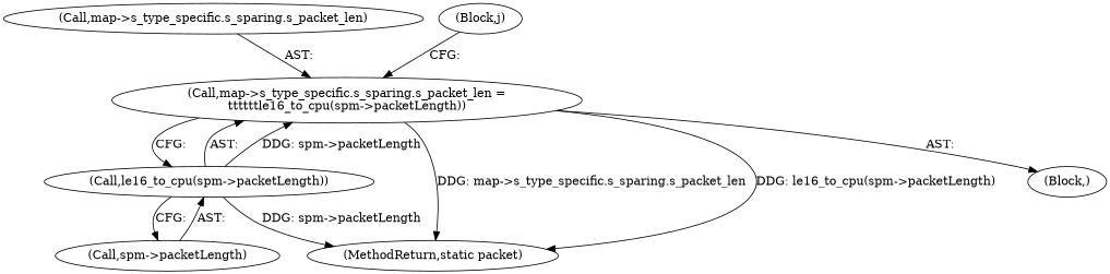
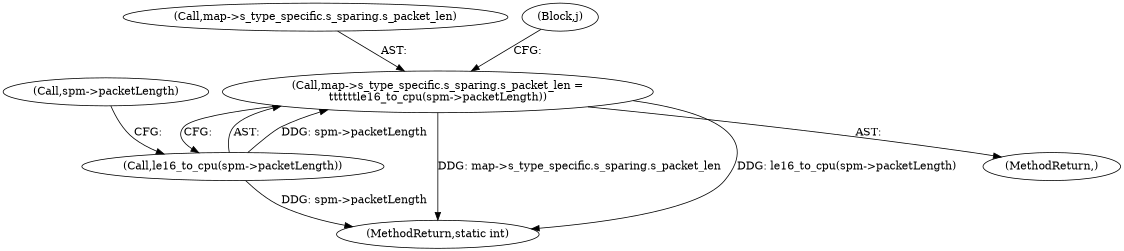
  digraph {
    n1 [label="(Call,map->s_type_specific.s_sparing.s_packet_len =\n\t\t\t\t\t\tle16_to_cpu(spm->packetLength))"]
    n2 [label="(Call,le16_to_cpu(spm->packetLength))"]
-   n3 [label="(MethodReturn,static packet)"]
-   n4 [label="(Block,)"]
+   n3 [label="(MethodReturn,static int)"]
+   n4 [label="(MethodReturn,)"]
    n5 [label="(Call,spm->packetLength)"]
    n6 [label="(Call,map->s_type_specific.s_sparing.s_packet_len)"]
    n7 [label="(Block,j)"]
    n1 -> n2 [label="CFG: "]
    n1 -> n3 [label="DDG: map->s_type_specific.s_sparing.s_packet_len"]
    n1 -> n3 [label="DDG: le16_to_cpu(spm->packetLength)"]
    n1 -> n4 [label="AST: "]
    n2 -> n1 [label="AST: "]
    n2 -> n1 [label="DDG: spm->packetLength"]
    n2 -> n3 [label="DDG: spm->packetLength"]
-   n2 -> n5 [label="CFG: "]
-   n5 -> n2 [label="AST: "]
+   n5 -> n2 [label="CFG: "]
    n6 -> n1 [label="AST: "]
    n7 -> n1 [label="CFG: "]
  }
